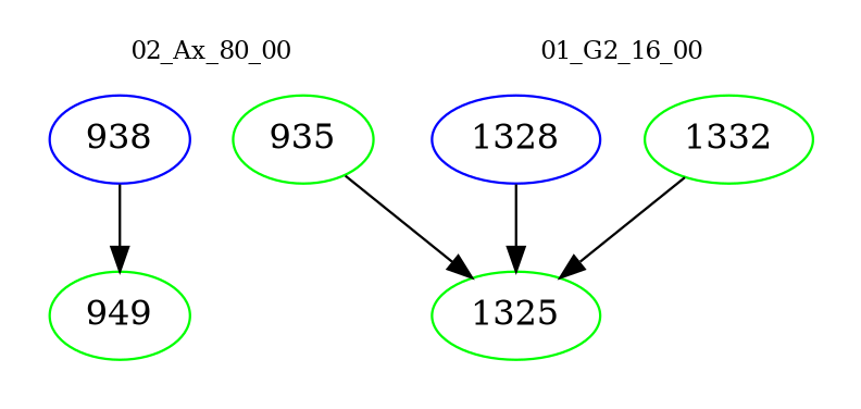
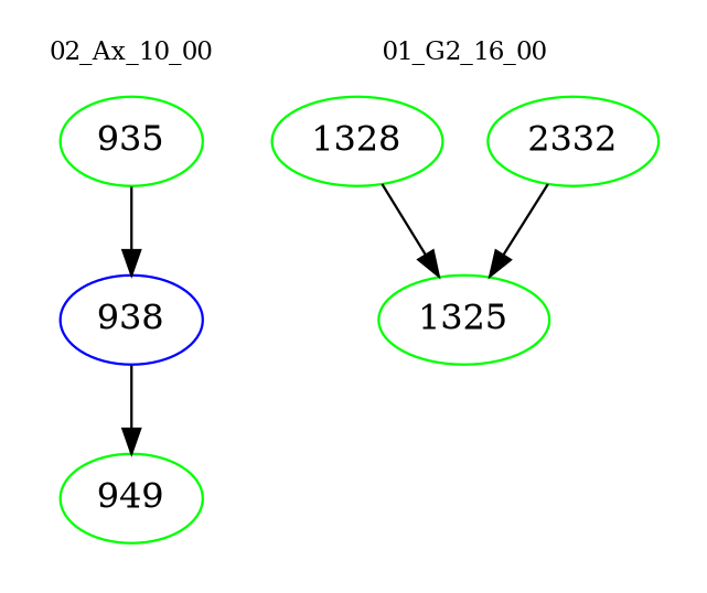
  digraph {
    node [color=green]
    edge [color=black]
    n1 [label=935]
    n2 [color=blue label=938]
    n3 [label=949]
-   n4 [label=1332]
-   n5 [color=blue label=1328]
+   n4 [label=2332]
+   n5 [label=1328]
    n6 [label=1325]
    subgraph cluster_1 {
      color=white
      fontsize=10
-     label="02_Ax_80_00"
+     label="02_Ax_10_00"
      n1
      n2
      n3
    }
    subgraph cluster_2 {
      color=white
      fontsize=10
      label="01_G2_16_00"
      n4
      n5
      n6
    }
-   n1 -> n6
+   n1 -> n2
    n2 -> n3
    n4 -> n6
    n5 -> n6
  }
